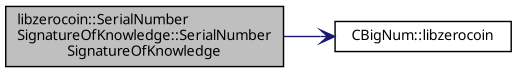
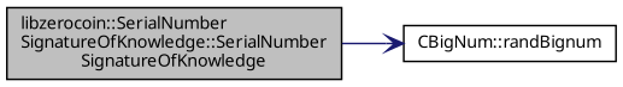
  digraph {
    rankdir=LR
    fontname="Noto Sans"
    node [color=black fontname="Noto Sans" fontsize=10 shape=record style=filled]
    n1 [fillcolor=grey75 fontcolor=black height=0.2 label="libzerocoin::SerialNumber\lSignatureOfKnowledge::SerialNumber\lSignatureOfKnowledge" width=0.4]
-   n2 [fillcolor=white height=0.2 label="CBigNum::libzerocoin" width=0.4]
+   n2 [fillcolor=white height=0.2 label="CBigNum::randBignum" width=0.4]
    n1 -> n2 [color=midnightblue fontname="Noto Sans" fontsize=10 labelfontname=Helvetica labelfontsize=10 style=solid arrowhead=vee]
  }
